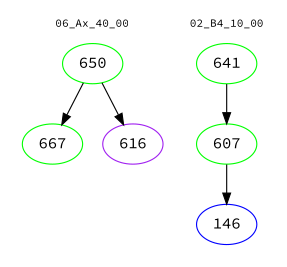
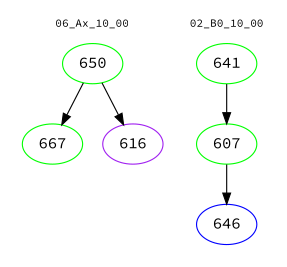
  digraph {
    fontname="Source Code Pro"
    node [color=green fontname="Source Code Pro"]
    edge [color=black fontname="Source Code Pro"]
    n1 [label=667]
    n2 [label=650]
    n3 [color=purple label=616]
    n4 [label=641]
    n5 [label=607]
-   n6 [color=blue label=146]
+   n6 [color=blue label=646]
    subgraph cluster_1 {
      color=white
      fontsize=10
-     label="06_Ax_40_00"
+     label="06_Ax_10_00"
      n1
      n2
      n3
    }
    subgraph cluster_2 {
      color=white
      fontsize=10
-     label="02_B4_10_00"
+     label="02_B0_10_00"
      n4
      n5
      n6
    }
    n2 -> n1
    n2 -> n3
    n4 -> n5
    n5 -> n6
  }
